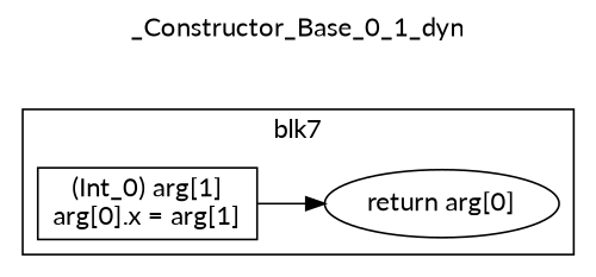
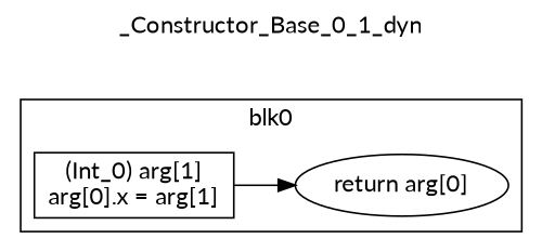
  digraph {
    label=_Constructor_Base_0_1_dyn
    labelloc=t
    rankdir=LR
    fontname=Lato
    node [fontname=Lato]
    n1 [label="(Int_0) arg[1]\narg[0].x = arg[1]\n" shape=box]
    n2 [label="return arg[0]"]
    subgraph cluster_1 {
-     label=blk7
+     label=blk0
      n1
      n2
    }
    n1 -> n2 [fontname=Lato]
  }
